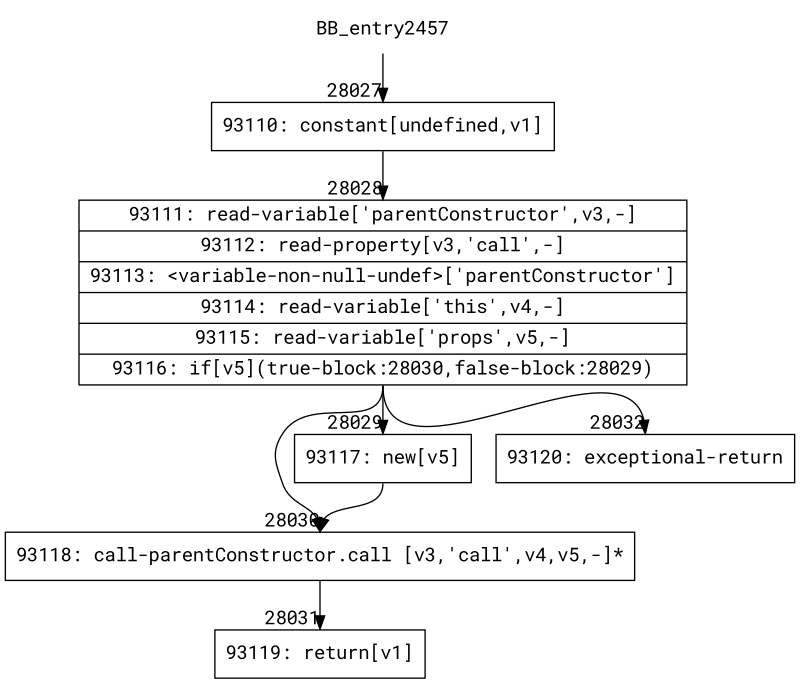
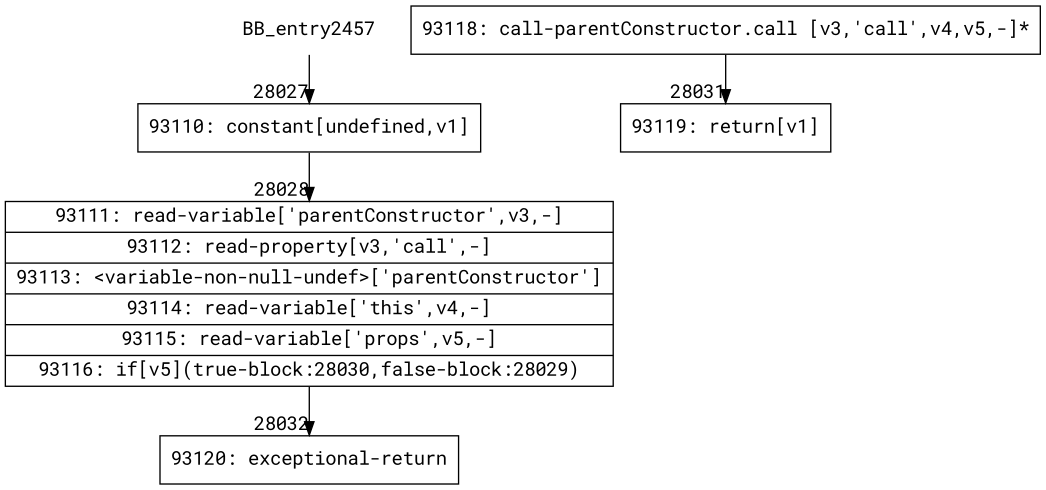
  digraph {
    fontname="Roboto Mono"
    rankdir=TD
    node [fontname="Roboto Mono" shape=record]
    edge [fontname="Roboto Mono" headport=n tailport=s]
    n1 [label=BB_entry2457 shape=none]
    n2 [label="{93110: constant[undefined,v1]}"]
    n3 [label="{93111: read-variable['parentConstructor',v3,-]|93112: read-property[v3,'call',-]|93113: \<variable-non-null-undef\>['parentConstructor']|93114: read-variable['this',v4,-]|93115: read-variable['props',v5,-]|93116: if[v5](true-block:28030,false-block:28029)}"]
    n4 [label="{93118: call-parentConstructor.call [v3,'call',v4,v5,-]*}"]
-   n5 [label="{93117: new[v5]}"]
    n6 [label="{93120: exceptional-return}"]
    n7 [label="{93119: return[v1]}"]
    n1 -> n2 [headlabel="    28027"]
    n2 -> n3 [headlabel="      28028"]
-   n3 -> n4 [headlabel="      28030"]
-   n3 -> n5 [headlabel="      28029"]
    n3 -> n6 [color=black headlabel="      28032"]
    n4 -> n7 [headlabel="      28031"]
-   n5 -> n4
  }
